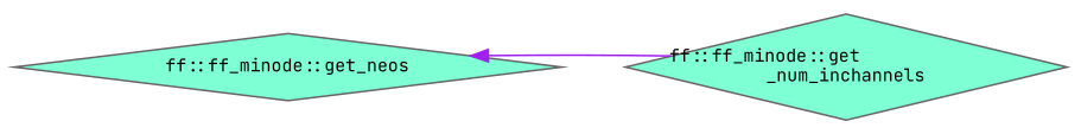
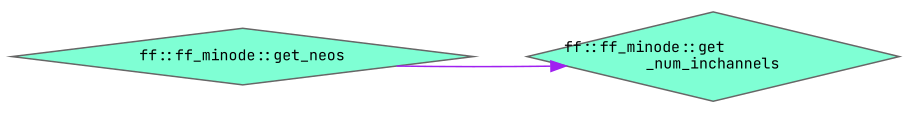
  digraph {
    rankdir=LR
    fontname="JetBrains Mono"
    node [color=gray40 fillcolor=aquamarine fontname="JetBrains Mono" fontsize=10 shape=diamond style=filled]
    n1 [fontcolor=black height=0.2 label="ff::ff_minode::get_neos" width=0.4]
    n2 [height=0.2 label="ff::ff_minode::get\l_num_inchannels" width=0.4]
-   n2 -> n1 [color=purple fontname="JetBrains Mono" fontsize=10 labelfontname=Helvetica labelfontsize=10 style=solid arrowhead=normal]
+   n1 -> n2 [color=purple fontname="JetBrains Mono" fontsize=10 labelfontname=Helvetica labelfontsize=10 style=solid arrowhead=normal]
  }
